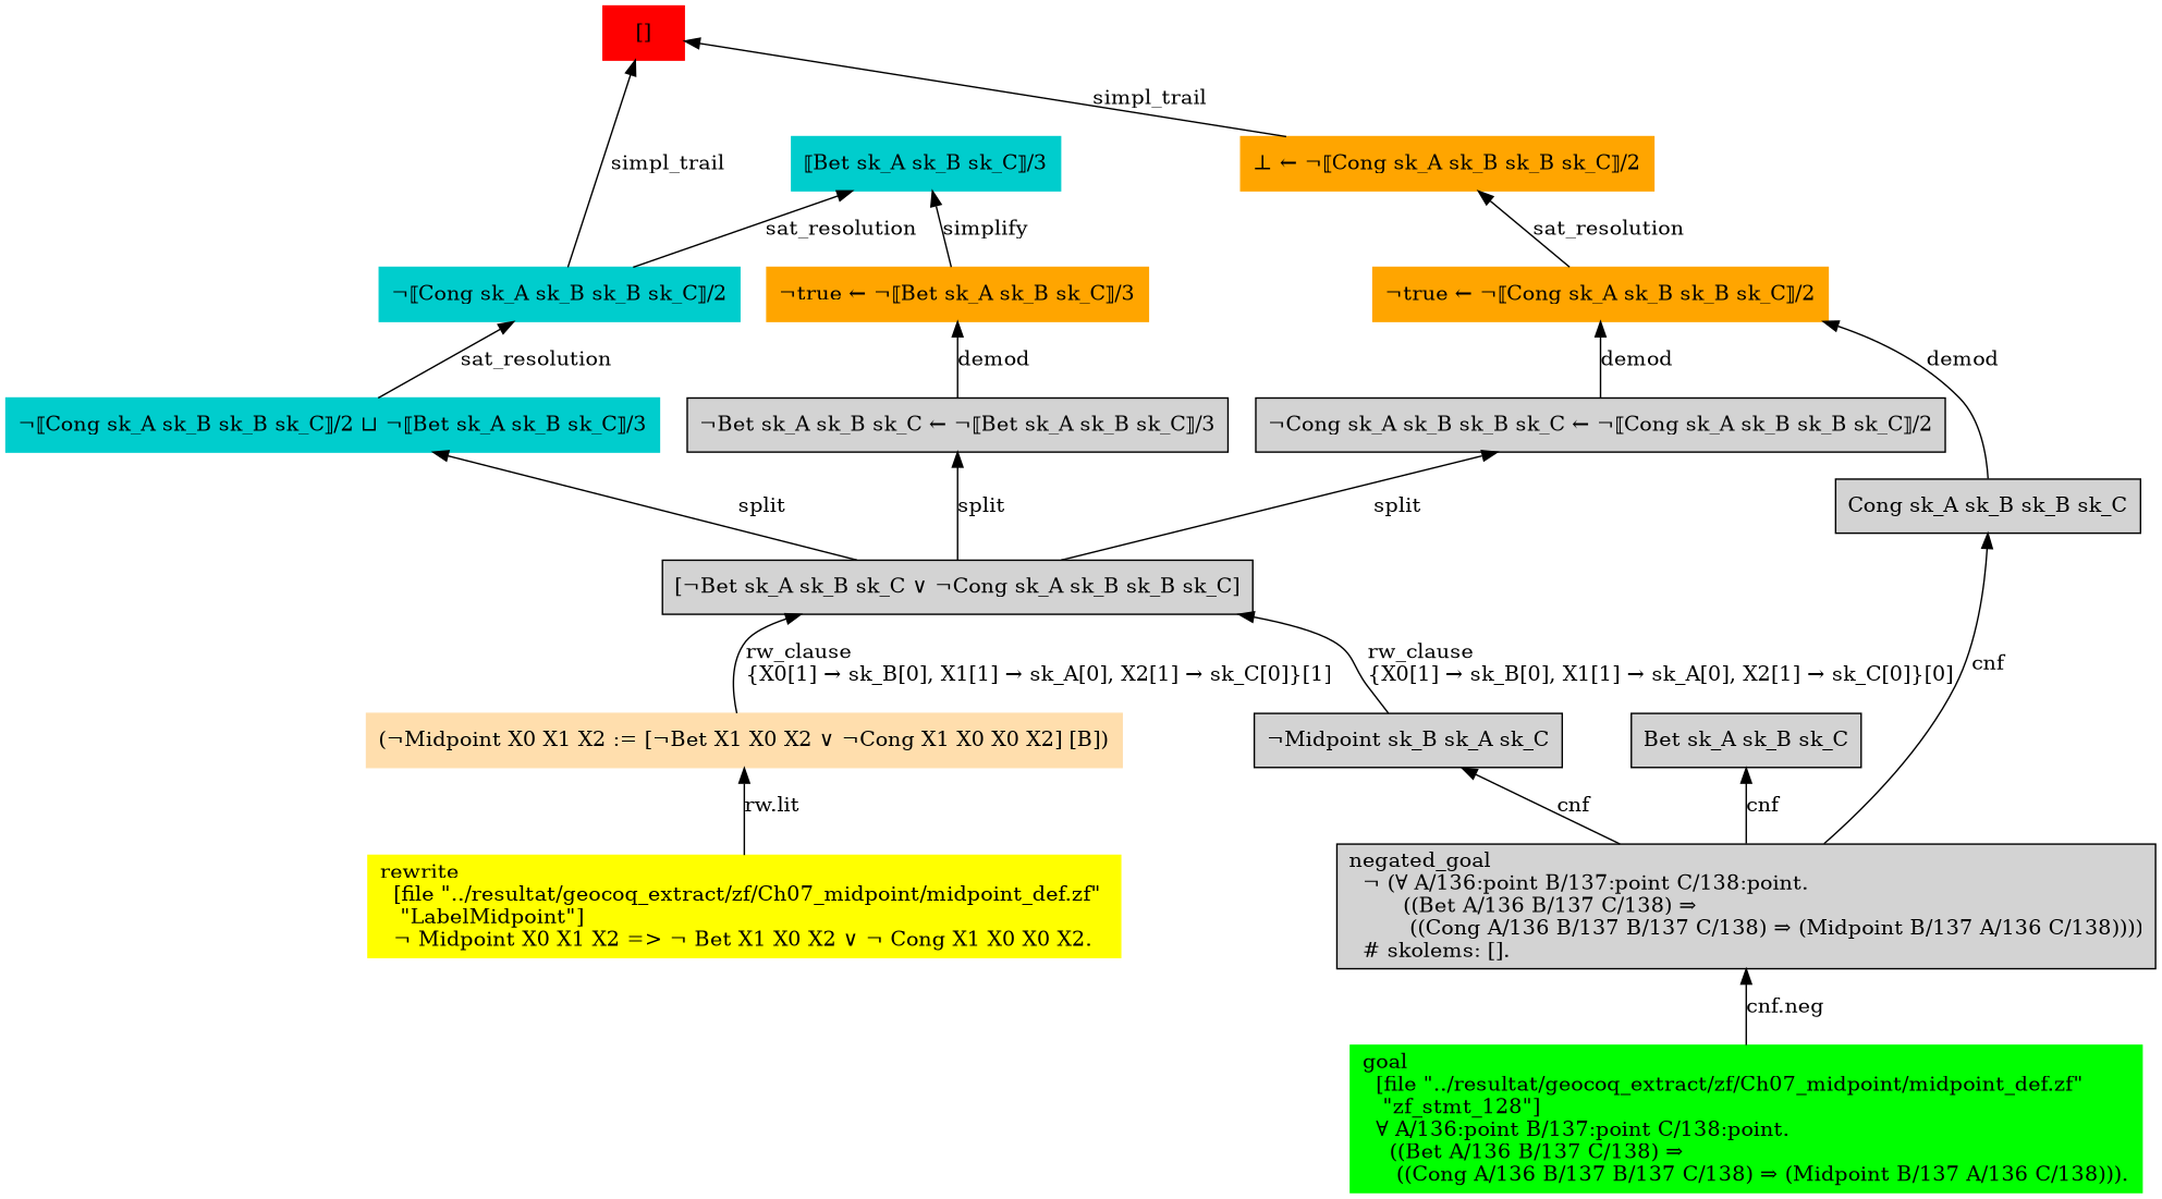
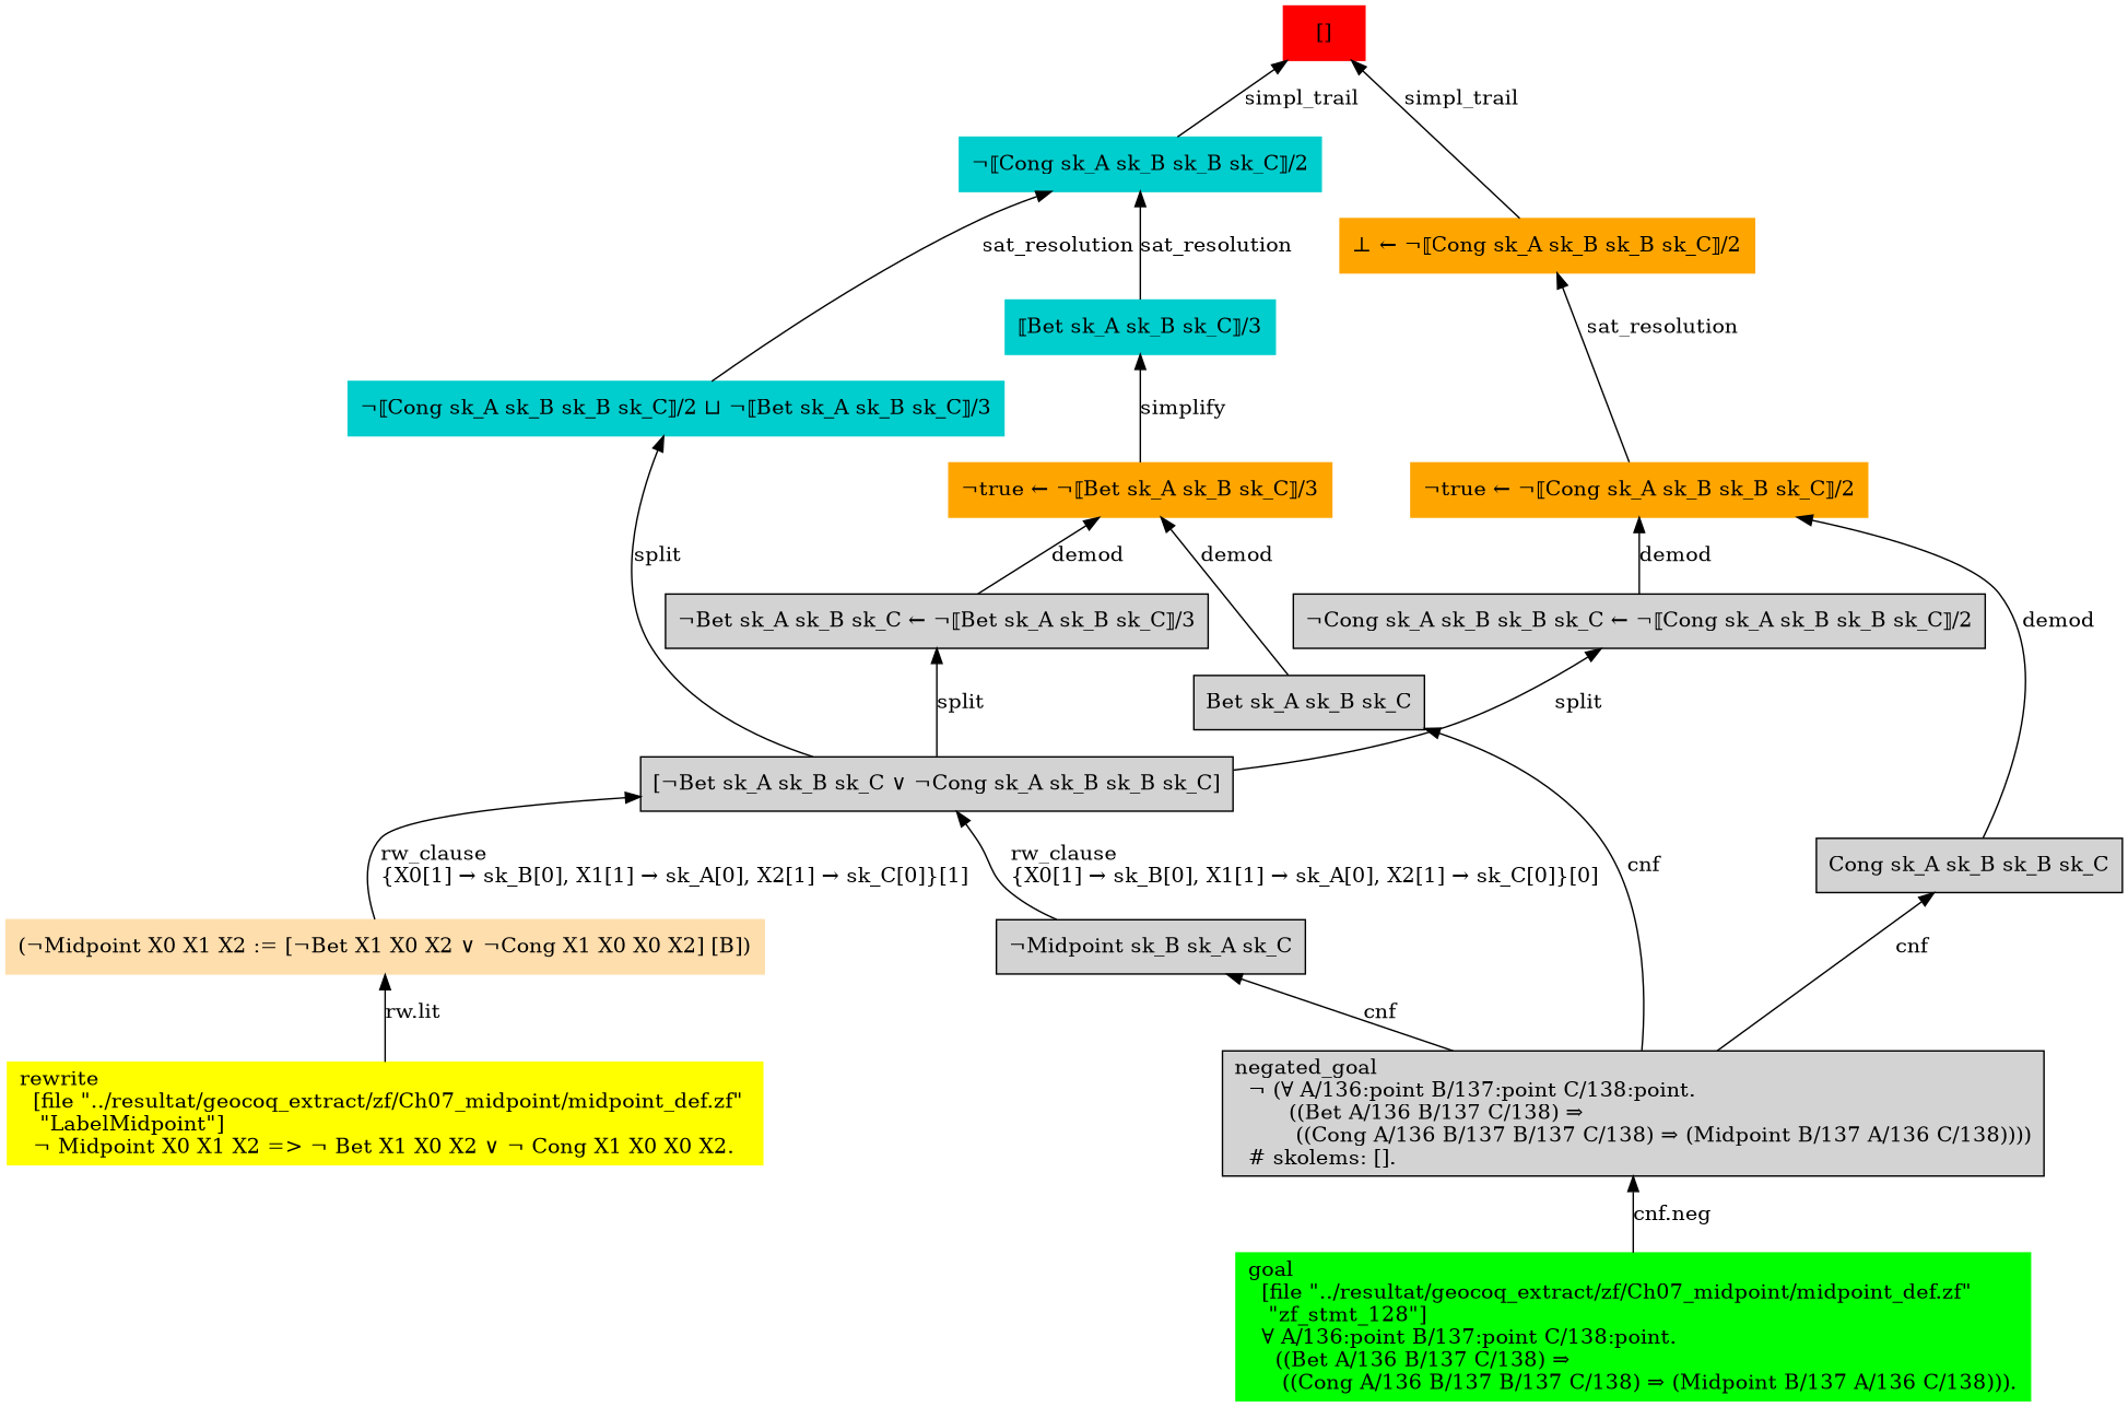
  digraph {
    node [shape=box style=filled]
    edge [dir=back]
    n1 [color=red label="[]"]
    n2 [color=cyan3 label="¬⟦Cong sk_A sk_B sk_B sk_C⟧/2\l"]
    n3 [color=orange label="⊥ ← ¬⟦Cong sk_A sk_B sk_B sk_C⟧/2\l"]
    n4 [color=cyan3 label="⟦Bet sk_A sk_B sk_C⟧/3\l"]
    n5 [color=cyan3 label="¬⟦Cong sk_A sk_B sk_B sk_C⟧/2 ⊔ ¬⟦Bet sk_A sk_B sk_C⟧/3\l"]
    n6 [color=orange label="¬true ← ¬⟦Cong sk_A sk_B sk_B sk_C⟧/2\l"]
    n7 [color=orange label="¬true ← ¬⟦Bet sk_A sk_B sk_C⟧/3\l"]
    n8 [label="[¬Bet sk_A sk_B sk_C ∨ ¬Cong sk_A sk_B sk_B sk_C]\l"]
    n9 [label="Bet sk_A sk_B sk_C\l"]
    n10 [label="¬Bet sk_A sk_B sk_C ← ¬⟦Bet sk_A sk_B sk_C⟧/3\l"]
    n11 [label="negated_goal\l  ¬ (∀ A/136:point B/137:point C/138:point.\l        ((Bet A/136 B/137 C/138) ⇒\l         ((Cong A/136 B/137 B/137 C/138) ⇒ (Midpoint B/137 A/136 C/138))))\l  # skolems: [].\l"]
    n12 [color=green label="goal\l  [file \"../resultat/geocoq_extract/zf/Ch07_midpoint/midpoint_def.zf\" \l   \"zf_stmt_128\"]\l  ∀ A/136:point B/137:point C/138:point.\l    ((Bet A/136 B/137 C/138) ⇒\l     ((Cong A/136 B/137 B/137 C/138) ⇒ (Midpoint B/137 A/136 C/138))).\l"]
    n13 [color=navajowhite label="(¬Midpoint X0 X1 X2 := [¬Bet X1 X0 X2 ∨ ¬Cong X1 X0 X0 X2] [B])\l"]
    n14 [label="¬Midpoint sk_B sk_A sk_C\l"]
    n15 [color=yellow label="rewrite\l  [file \"../resultat/geocoq_extract/zf/Ch07_midpoint/midpoint_def.zf\" \l   \"LabelMidpoint\"]\l  ¬ Midpoint X0 X1 X2 =\> ¬ Bet X1 X0 X2 ∨ ¬ Cong X1 X0 X0 X2.\l"]
    n16 [label="Cong sk_A sk_B sk_B sk_C\l"]
    n17 [label="¬Cong sk_A sk_B sk_B sk_C ← ¬⟦Cong sk_A sk_B sk_B sk_C⟧/2\l"]
    n1 -> n2 [label=simpl_trail]
    n1 -> n3 [label=simpl_trail]
-   n4 -> n2 [label=sat_resolution]
+   n2 -> n4 [label=sat_resolution]
    n2 -> n5 [label=sat_resolution]
    n3 -> n6 [label=sat_resolution]
    n4 -> n7 [label=simplify]
    n5 -> n8 [label=split]
    n6 -> n16 [label=demod]
    n6 -> n17 [label=demod]
+   n7 -> n9 [label=demod]
    n7 -> n10 [label=demod]
    n8 -> n13 [label="rw_clause\l\{X0[1] → sk_B[0], X1[1] → sk_A[0], X2[1] → sk_C[0]\}[1]\l"]
    n8 -> n14 [label="rw_clause\l\{X0[1] → sk_B[0], X1[1] → sk_A[0], X2[1] → sk_C[0]\}[0]\l"]
    n9 -> n11 [label=cnf]
    n10 -> n8 [label=split]
    n11 -> n12 [label="cnf.neg"]
    n13 -> n15 [label="rw.lit"]
    n14 -> n11 [label=cnf]
    n16 -> n11 [label=cnf]
    n17 -> n8 [label=split]
  }
